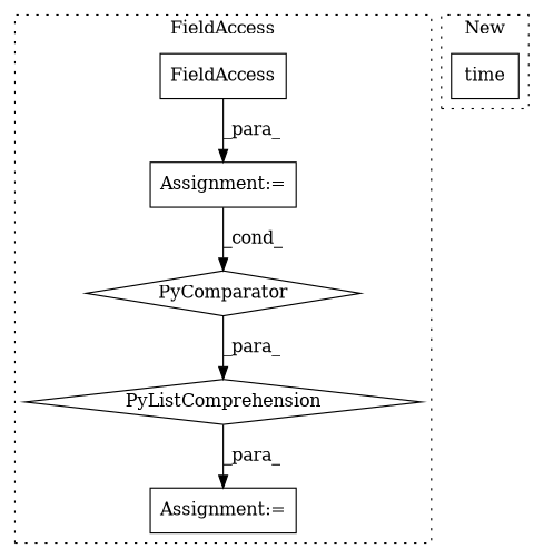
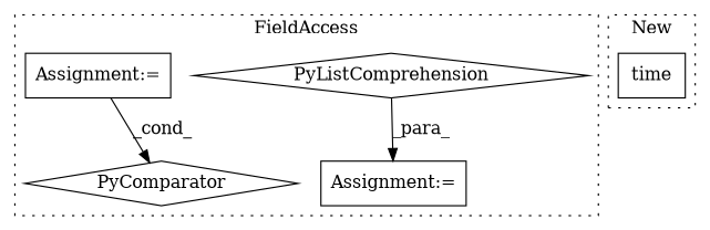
  digraph {
    node [a=7 l=22 s=20730 shape=box]
    n1 [a=109 l=97 label=PyListComprehension s=20663 shape=diamond]
    n2 [a=113 label=PyComparator shape=diamond]
    n3 [label="Assignment:=" s=20935]
    n4 [label="Assignment:="]
-   n5 [a=22 l=4 label=FieldAccess s=20739]
    n6 [a=32 l=6 label=time s=19792]
    subgraph cluster_1 {
      label=FieldAccess
      style=dotted
      n1
      n2
      n3
      n4
-     n5
    }
    subgraph cluster_2 {
      label=New
      style=dotted
      n6
    }
    n1 -> n3 [label=_para_]
-   n2 -> n1 [label=_para_]
    n4 -> n2 [label=_cond_]
-   n5 -> n4 [label=_para_]
  }
